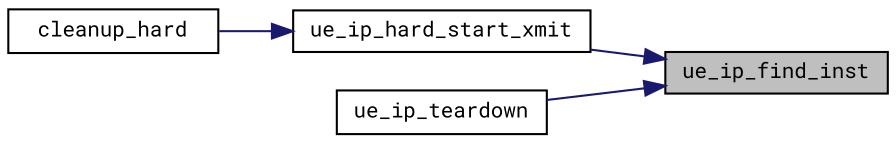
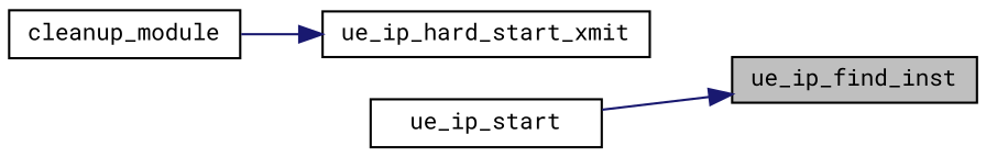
  digraph {
    fontname="Roboto Mono"
    rankdir=RL
    node [color=black fillcolor=white fontname="Roboto Mono" fontsize=10 shape=record style=filled]
    edge [color=midnightblue dir=back fontname="Roboto Mono" fontsize=10 labelfontname=Helvetica labelfontsize=10 style=solid]
    n1 [fillcolor=grey75 fontcolor=black height=0.2 label=ue_ip_find_inst width=0.4]
    n2 [height=0.2 label=ue_ip_hard_start_xmit width=0.4]
-   n3 [height=0.2 label=ue_ip_teardown width=0.4]
-   n4 [height=0.2 label=cleanup_hard width=0.4]
-   n1 -> n2
+   n3 [height=0.2 label=ue_ip_start width=0.4]
+   n4 [height=0.2 label=cleanup_module width=0.4]
    n1 -> n3
    n2 -> n4
  }
